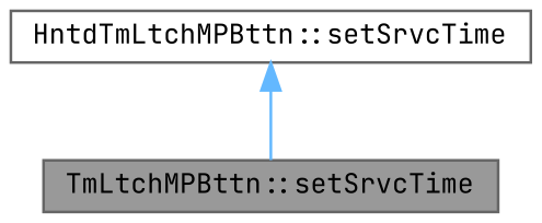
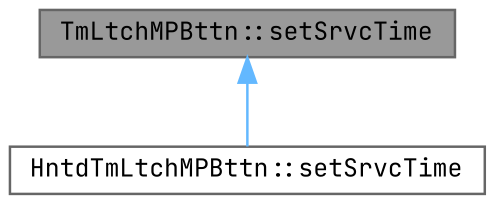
  digraph {
    rankdir=TB
    fontname="JetBrains Mono"
    node [fontname="JetBrains Mono" fontsize=10 shape=box style=filled]
    n1 [color=gray40 fillcolor=grey60 fontcolor=black height=0.2 label="TmLtchMPBttn::setSrvcTime" width=0.4]
    n2 [color=grey40 fillcolor=white height=0.2 label="HntdTmLtchMPBttn::setSrvcTime" width=0.4]
-   n2 -> n1 [color=steelblue1 dir=back fontname="JetBrains Mono" fontsize=10 labelfontname=Helvetica labelfontsize=10 style=solid]
+   n1 -> n2 [color=steelblue1 dir=back fontname="JetBrains Mono" fontsize=10 labelfontname=Helvetica labelfontsize=10 style=solid]
  }
